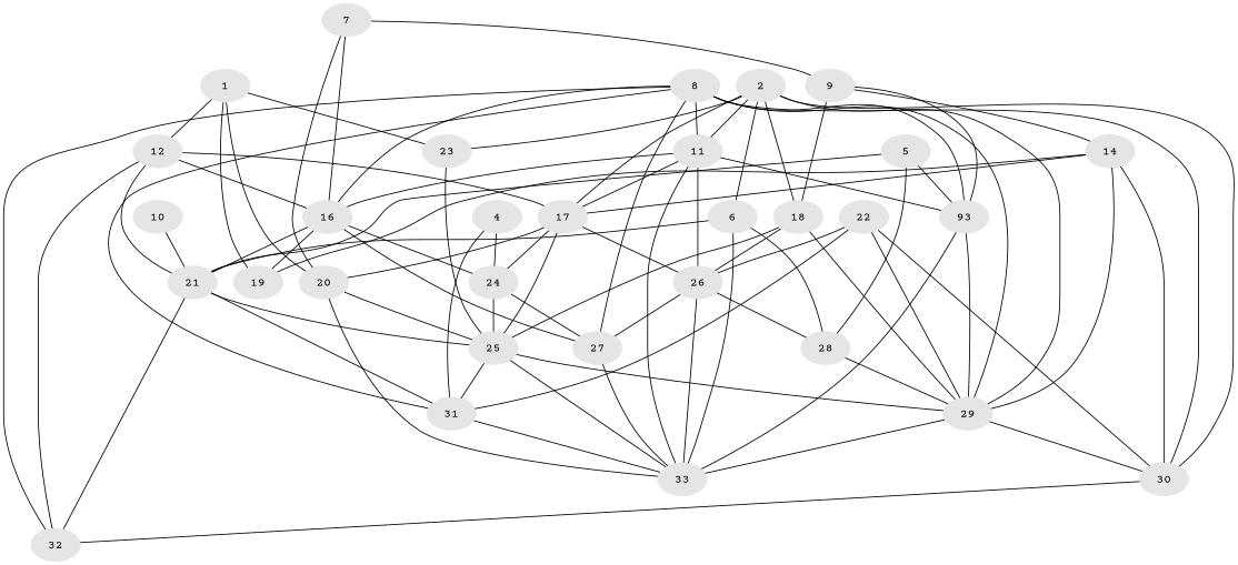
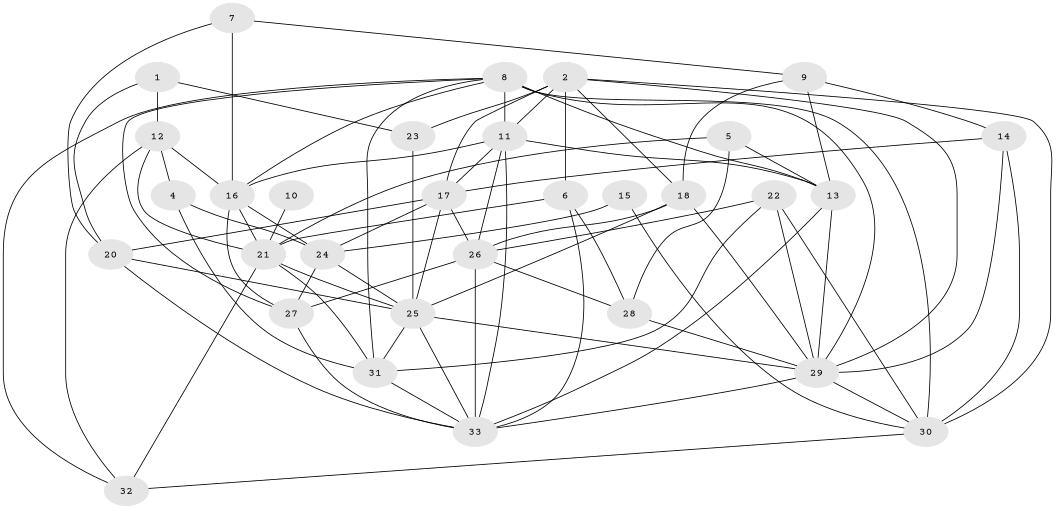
  graph {
    fontname="Courier Prime"
    node [color=gray90 fontname="Courier Prime" style=filled]
    edge [fontname="Courier Prime" weight=1.0]
    1
    12
-   19
    20
    23
    17
    21
    16
    32
    33
    25
    2
    6
    11
    18
    29
    30
    28
-   13 [label=93]
+   13
    26
    24
    9
    14
    4
    31
    27
    5
    7
    8
    10
+   15
    22
    1 -- 12
-   1 -- 19
    1 -- 20
    1 -- 23
-   12 -- 17
+   12 -- 4
    12 -- 21
    12 -- 16
    12 -- 32
    20 -- 33
    20 -- 25
    23 -- 25
    17 -- 20
    17 -- 25
    17 -- 26
    17 -- 24
    21 -- 32
    21 -- 25
    21 -- 31
-   16 -- 19
    16 -- 21
    16 -- 24
    16 -- 27
    25 -- 33
    25 -- 29
    25 -- 31
    2 -- 23
    2 -- 17
    2 -- 6
    2 -- 11
    2 -- 18
    2 -- 29
    2 -- 30
    6 -- 21
    6 -- 33
    6 -- 28
    11 -- 17
    11 -- 16
    11 -- 33
    11 -- 13
    11 -- 26
    18 -- 25
    18 -- 29
    18 -- 26
    29 -- 33
    29 -- 30
    30 -- 32
    28 -- 29
    13 -- 33
    13 -- 29
    26 -- 33 [weight=2.0]
    26 -- 28
    26 -- 27
    24 -- 25
    24 -- 27
    9 -- 18
    9 -- 13
    9 -- 14
-   14 -- 19
    14 -- 17
    14 -- 29
    14 -- 30 [weight=3.0]
    4 -- 24
    4 -- 31
    31 -- 33
    27 -- 33
    5 -- 21
    5 -- 28
    5 -- 13
    7 -- 20
    7 -- 16
    7 -- 9
    8 -- 16
    8 -- 32
    8 -- 11
    8 -- 29
    8 -- 30
    8 -- 13 [weight=2.0]
    8 -- 31
    8 -- 27
    10 -- 21 [weight=2.0]
+   15 -- 30
+   15 -- 24
    22 -- 29
    22 -- 30
    22 -- 26
    22 -- 31
  }
